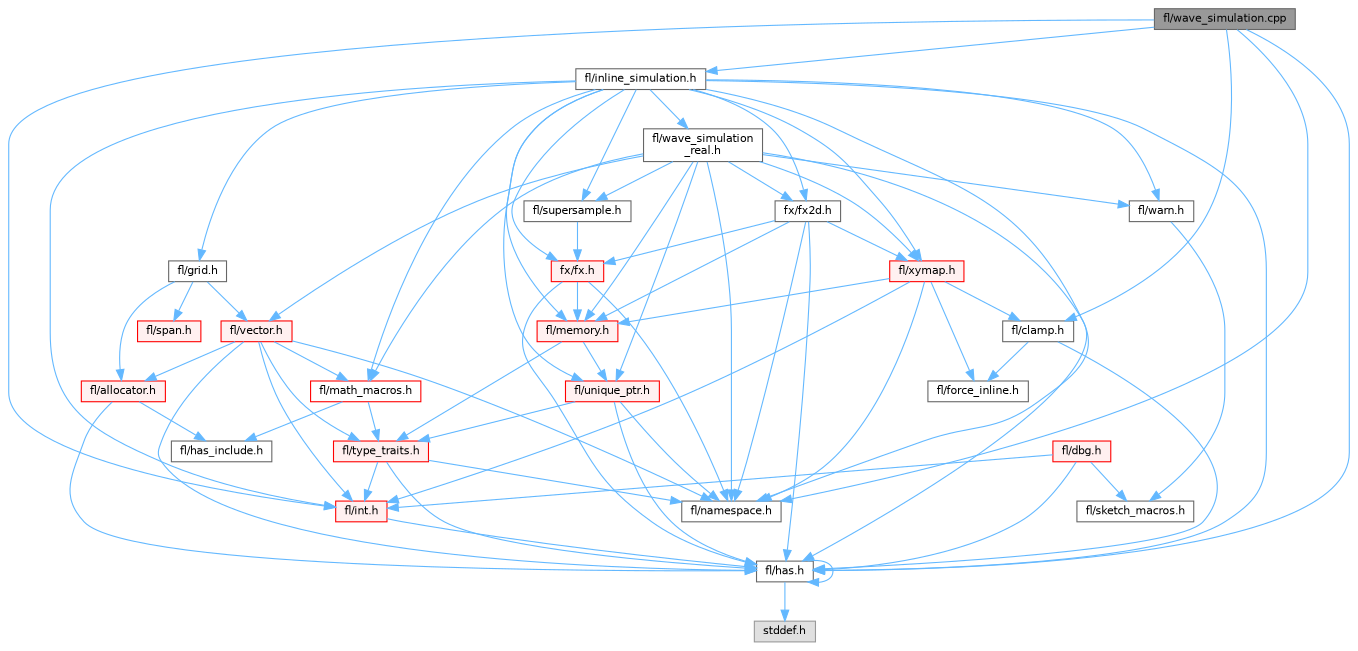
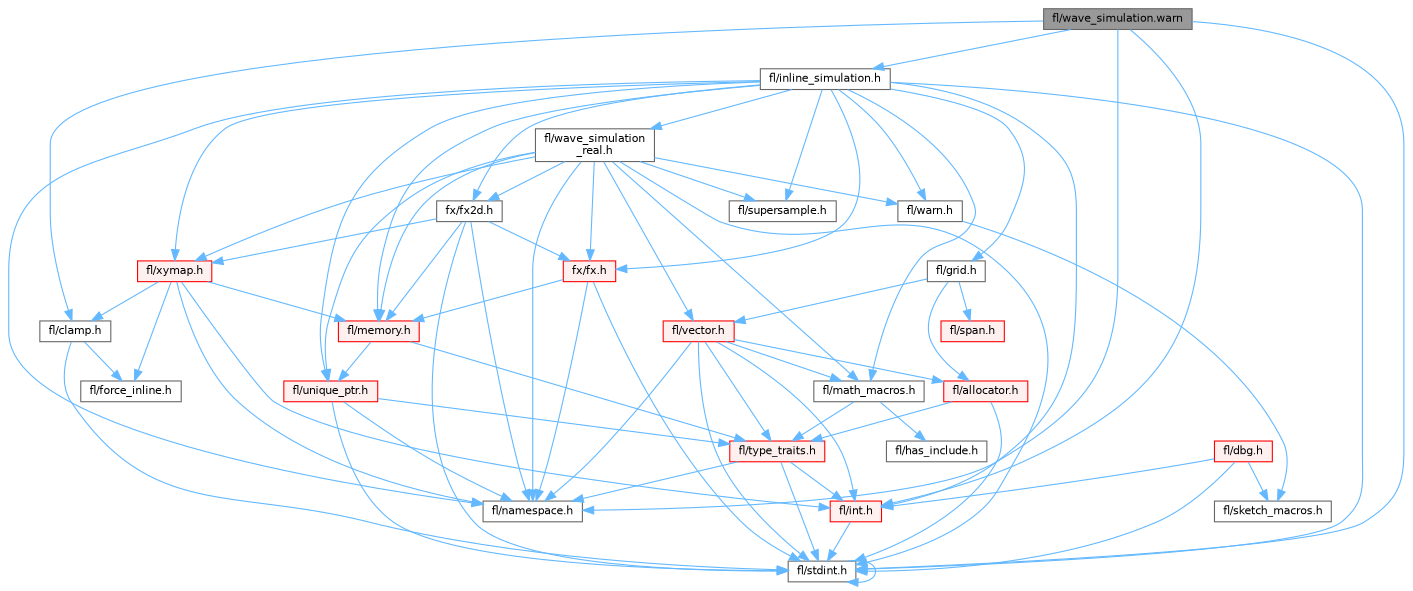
  digraph {
    node [color=grey40 fillcolor=white fontname=Helvetica fontsize=10 shape=box style=filled]
    edge [color=steelblue1 fontname=Helvetica fontsize=10 labelfontname=Helvetica labelfontsize=10 style=solid]
-   n1 [color=gray40 fillcolor=grey60 fontcolor=black height=0.2 label="fl/wave_simulation.cpp" width=0.4]
-   n2 [height=0.2 label="fl/has.h" width=0.4]
+   n1 [color=gray40 fillcolor=grey60 fontcolor=black height=0.2 label="fl/wave_simulation.warn" width=0.4]
+   n2 [height=0.2 label="fl/stdint.h" width=0.4]
    n3 [height=0.2 label="fl/clamp.h" width=0.4]
    n4 [height=0.2 label="fl/namespace.h" width=0.4]
    n5 [height=0.2 label="fl/inline_simulation.h" width=0.4]
    n6 [color=red fillcolor="#FFF0F0" height=0.2 label="fl/int.h" width=0.4]
-   n7 [color=grey60 fillcolor="#E0E0E0" height=0.2 label="stddef.h" width=0.4]
    n8 [height=0.2 label="fl/force_inline.h" width=0.4]
-   n9 [color=red height=0.2 label="fl/math_macros.h" width=0.4]
+   n9 [height=0.2 label="fl/math_macros.h" width=0.4]
    n10 [color=red fillcolor="#FFF0F0" height=0.2 label="fl/unique_ptr.h" width=0.4]
    n11 [height=0.2 label="fl/warn.h" width=0.4]
    n12 [height=0.2 label="fl/wave_simulation\l_real.h" width=0.4]
    n13 [color=red fillcolor="#FFF0F0" height=0.2 label="fl/memory.h" width=0.4]
    n14 [height=0.2 label="fl/supersample.h" width=0.4]
    n15 [color=red fillcolor="#FFF0F0" height=0.2 label="fl/xymap.h" width=0.4]
    n16 [color=red fillcolor="#FFF0F0" height=0.2 label="fx/fx.h" width=0.4]
    n17 [height=0.2 label="fx/fx2d.h" width=0.4]
    n18 [height=0.2 label="fl/grid.h" width=0.4]
    n19 [height=0.2 label="fl/has_include.h" width=0.4]
    n20 [color=red fillcolor="#FFF0F0" height=0.2 label="fl/type_traits.h" width=0.4]
    n21 [height=0.2 label="fl/sketch_macros.h" width=0.4]
    n22 [color=red fillcolor="#FFF0F0" height=0.2 label="fl/vector.h" width=0.4]
    n23 [color=red fillcolor="#FFF0F0" height=0.2 label="fl/allocator.h" width=0.4]
    n24 [color=red fillcolor="#FFF0F0" height=0.2 label="fl/span.h" width=0.4]
    n25 [color=red fillcolor="#FFF0F0" height=0.2 label="fl/dbg.h" width=0.4]
    n1 -> n2
    n1 -> n3
    n1 -> n4
    n1 -> n5
    n1 -> n6
    n2 -> n2
-   n2 -> n7
    n3 -> n2
    n3 -> n8
    n5 -> n2
    n5 -> n4
    n5 -> n6
    n5 -> n9
    n5 -> n10
    n5 -> n11
    n5 -> n12
    n5 -> n13
    n5 -> n14
    n5 -> n15
    n5 -> n16
    n5 -> n17
    n5 -> n18
    n6 -> n2
    n9 -> n19
    n9 -> n20
    n10 -> n2
    n10 -> n4
    n10 -> n20
    n11 -> n21
    n12 -> n2
    n12 -> n4
    n12 -> n9
    n12 -> n10
    n12 -> n11
    n12 -> n13
    n12 -> n14
    n12 -> n15
-   n14 -> n16
+   n12 -> n16
    n12 -> n17
    n12 -> n22
    n13 -> n10
    n13 -> n20
    n15 -> n3
    n15 -> n4
    n15 -> n6
    n15 -> n8
    n15 -> n13
    n16 -> n2
    n16 -> n4
    n16 -> n13
    n17 -> n2
    n17 -> n4
    n17 -> n13
    n17 -> n15
    n17 -> n16
    n18 -> n22
    n18 -> n23
    n18 -> n24
    n20 -> n2
    n20 -> n4
    n20 -> n6
    n22 -> n2
    n22 -> n4
    n22 -> n6
    n22 -> n9
    n22 -> n20
    n22 -> n23
    n23 -> n2
-   n23 -> n19
+   n23 -> n20
    n25 -> n2
    n25 -> n6
    n25 -> n21
  }
